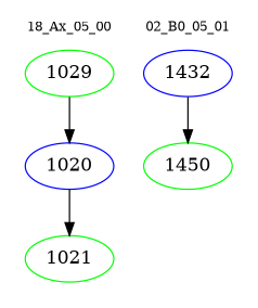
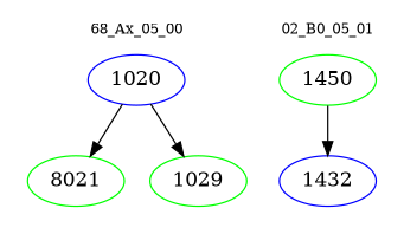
  digraph {
    node [color=green]
    edge [color=black]
    n1 [color=blue label=1020]
-   n2 [label=1021]
+   n2 [label=8021]
    n3 [label=1029]
    n4 [color=blue label=1432]
    n5 [label=1450]
    subgraph cluster_1 {
      color=white
      fontsize=10
-     label="18_Ax_05_00"
+     label="68_Ax_05_00"
      n1
      n2
      n3
    }
    subgraph cluster_2 {
      color=white
      fontsize=10
      label="02_B0_05_01"
      n4
      n5
    }
    n1 -> n2
-   n3 -> n1
-   n4 -> n5
+   n1 -> n3
+   n5 -> n4
  }
